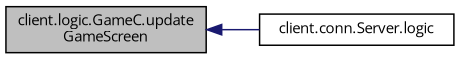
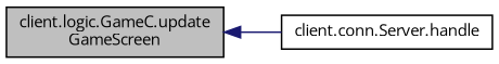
  digraph {
    rankdir=LR
    fontname="Open Sans"
    node [color=black fontname="Open Sans" fontsize=10 shape=record style=filled]
    n1 [fillcolor=grey75 fontcolor=black height=0.2 label="client.logic.GameC.update\lGameScreen" width=0.4]
-   n2 [fillcolor=white height=0.2 label="client.conn.Server.logic" width=0.4]
+   n2 [fillcolor=white height=0.2 label="client.conn.Server.handle" width=0.4]
    n1 -> n2 [color=midnightblue dir=back fontname="Open Sans" fontsize=10 labelfontname=Helvetica labelfontsize=10 style=solid]
  }
